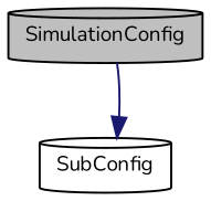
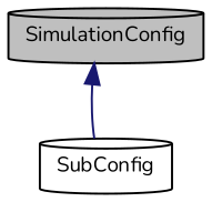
  digraph {
    fontname=Nunito
    node [color=black fontname=Nunito fontsize=10 shape=cylinder style=filled]
    n1 [fillcolor=grey75 fontcolor=black height=0.2 label=SimulationConfig width=0.4]
    n2 [fillcolor=white height=0.2 label=SubConfig width=0.4]
-   n2 -> n1 [color=midnightblue dir=back fontname=Nunito fontsize=10 labelfontname=Helvetica labelfontsize=10 style=solid]
+   n1 -> n2 [color=midnightblue dir=back fontname=Nunito fontsize=10 labelfontname=Helvetica labelfontsize=10 style=solid]
  }
